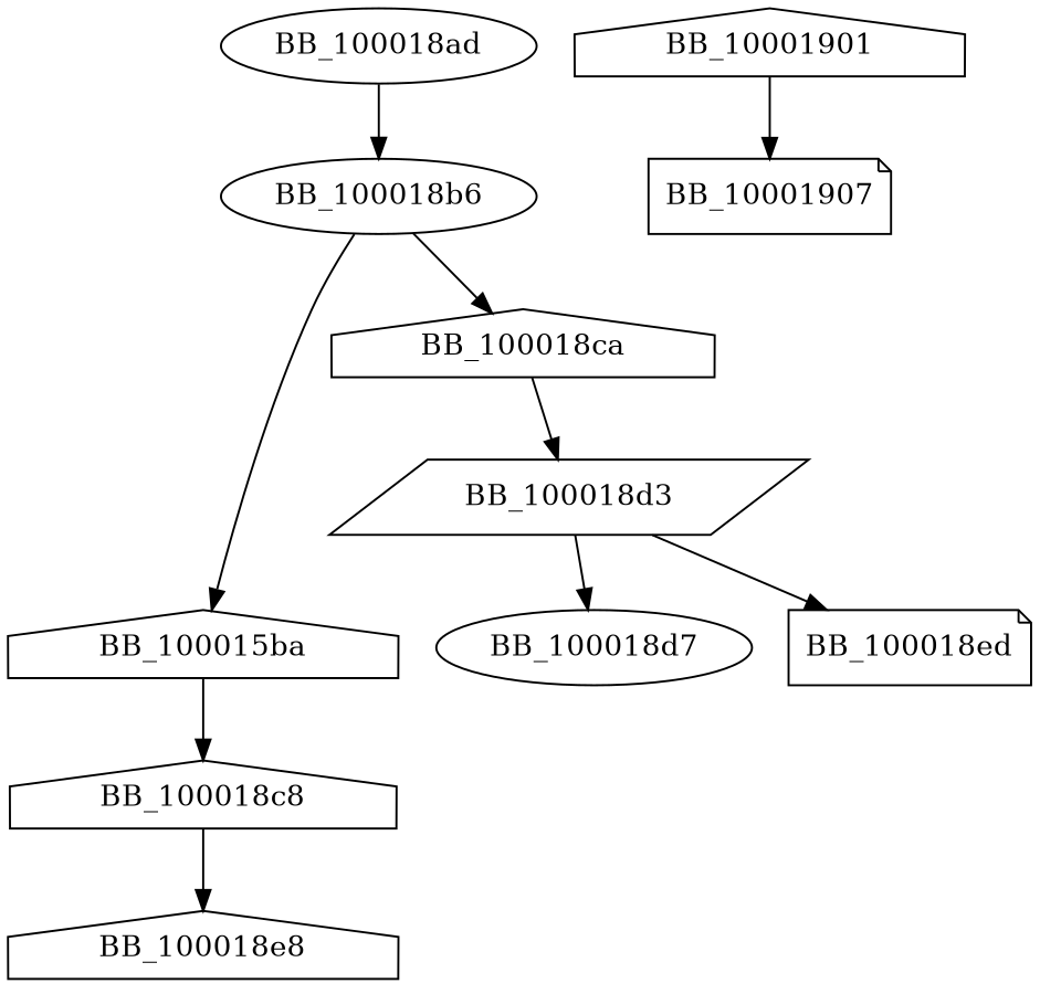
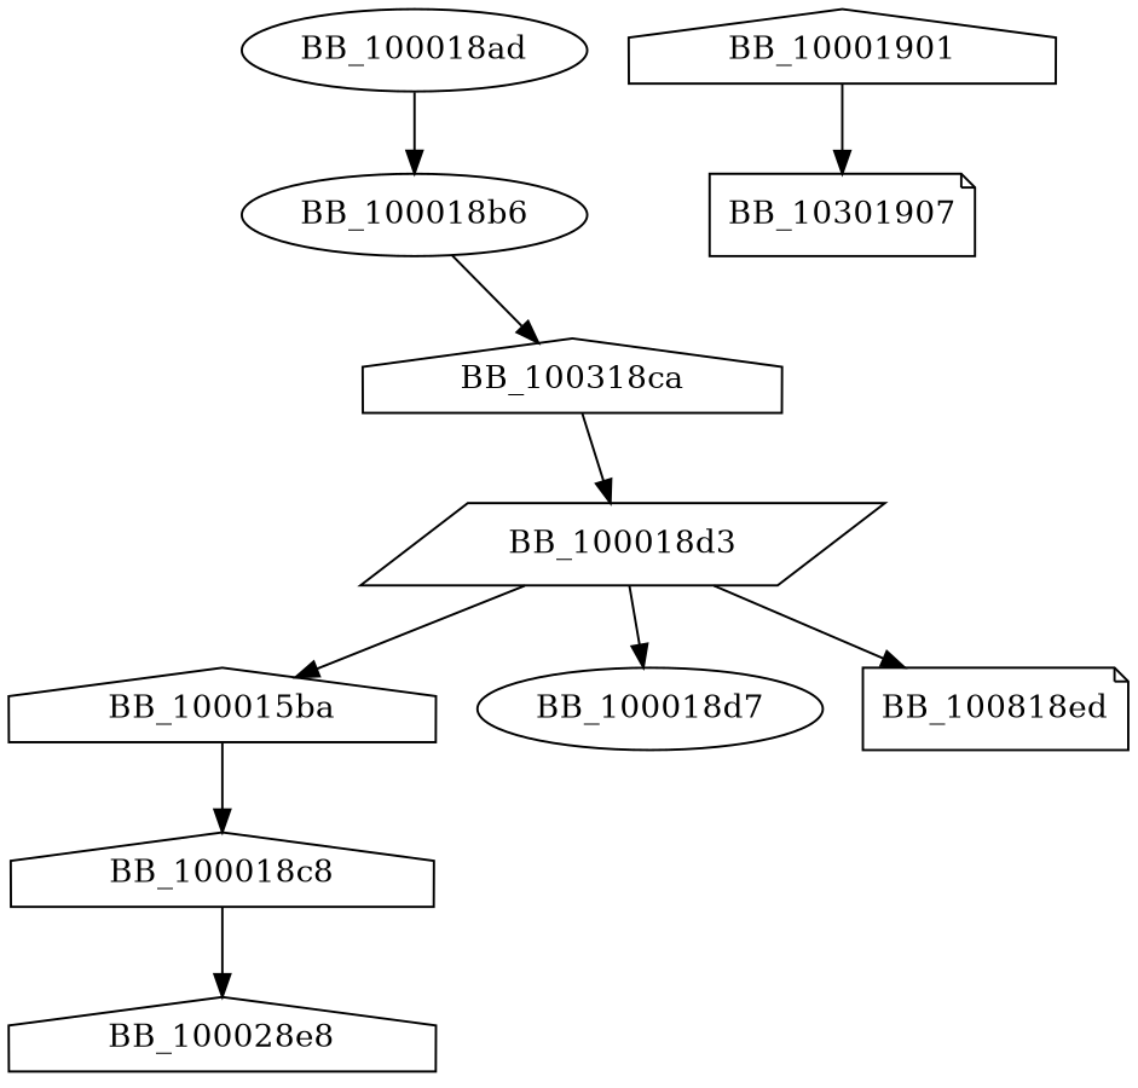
  digraph {
    node [shape=house]
    BB_100018ad [shape=ellipse]
    BB_100018b6 [shape=ellipse]
    n3 [label=BB_100015ba]
-   BB_100018ca
+   BB_100018ca [label=BB_100318ca]
    BB_100018c8
    BB_100018d3 [shape=parallelogram]
-   BB_100018e8
+   BB_100018e8 [label=BB_100028e8]
    BB_100018d7 [shape=ellipse]
-   BB_100018ed [shape=note]
-   BB_10001907 [shape=note]
+   BB_100018ed [shape=note label=BB_100818ed]
+   BB_10001907 [shape=note label=BB_10301907]
    BB_10001901
    BB_100018ad -> BB_100018b6
-   BB_100018b6 -> n3
+   BB_100018d3 -> n3
    BB_100018b6 -> BB_100018ca
    n3 -> BB_100018c8
    BB_100018ca -> BB_100018d3
    BB_100018c8 -> BB_100018e8
    BB_100018d3 -> BB_100018d7
    BB_100018d3 -> BB_100018ed
    BB_10001901 -> BB_10001907
  }
